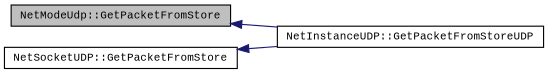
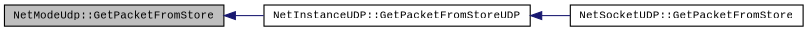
  digraph {
    fontname="Liberation Mono"
    rankdir=LR
    node [color=black fillcolor=white fontname="Liberation Mono" fontsize=10 shape=record style=filled]
    edge [color=midnightblue dir=back fontname="Liberation Mono" fontsize=10 labelfontname=FreeSans labelfontsize=10 style=solid]
    n1 [fillcolor=grey75 fontcolor=black height=0.2 label="NetModeUdp::GetPacketFromStore" width=0.4]
    n2 [height=0.2 label="NetInstanceUDP::GetPacketFromStoreUDP" width=0.4]
    n3 [height=0.2 label="NetSocketUDP::GetPacketFromStore" width=0.4]
    n1 -> n2
-   n3 -> n2
+   n2 -> n3
  }
